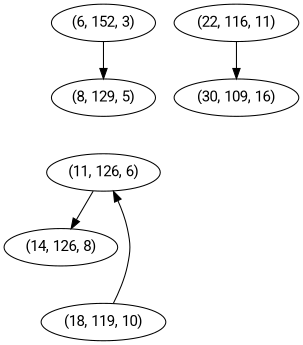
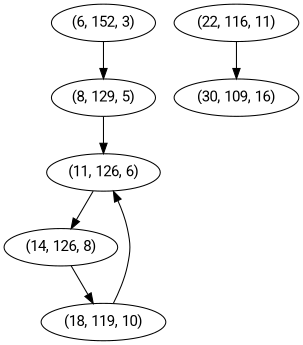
  digraph {
    fontname=Roboto
    node [fontname=Roboto]
    edge [fontname=Roboto]
    n1 [label="(6, 152, 3)"]
    "(8, 129, 5)"
    "(11, 126, 6)"
    n4 [label="(14, 126, 8)"]
    "(18, 119, 10)"
    "(22, 116, 11)"
    "(30, 109, 16)"
    n1 -> "(8, 129, 5)"
+   "(8, 129, 5)" -> "(11, 126, 6)"
    "(11, 126, 6)" -> n4
+   n4 -> "(18, 119, 10)"
    "(18, 119, 10)" -> "(11, 126, 6)"
    "(22, 116, 11)" -> "(30, 109, 16)"
  }
